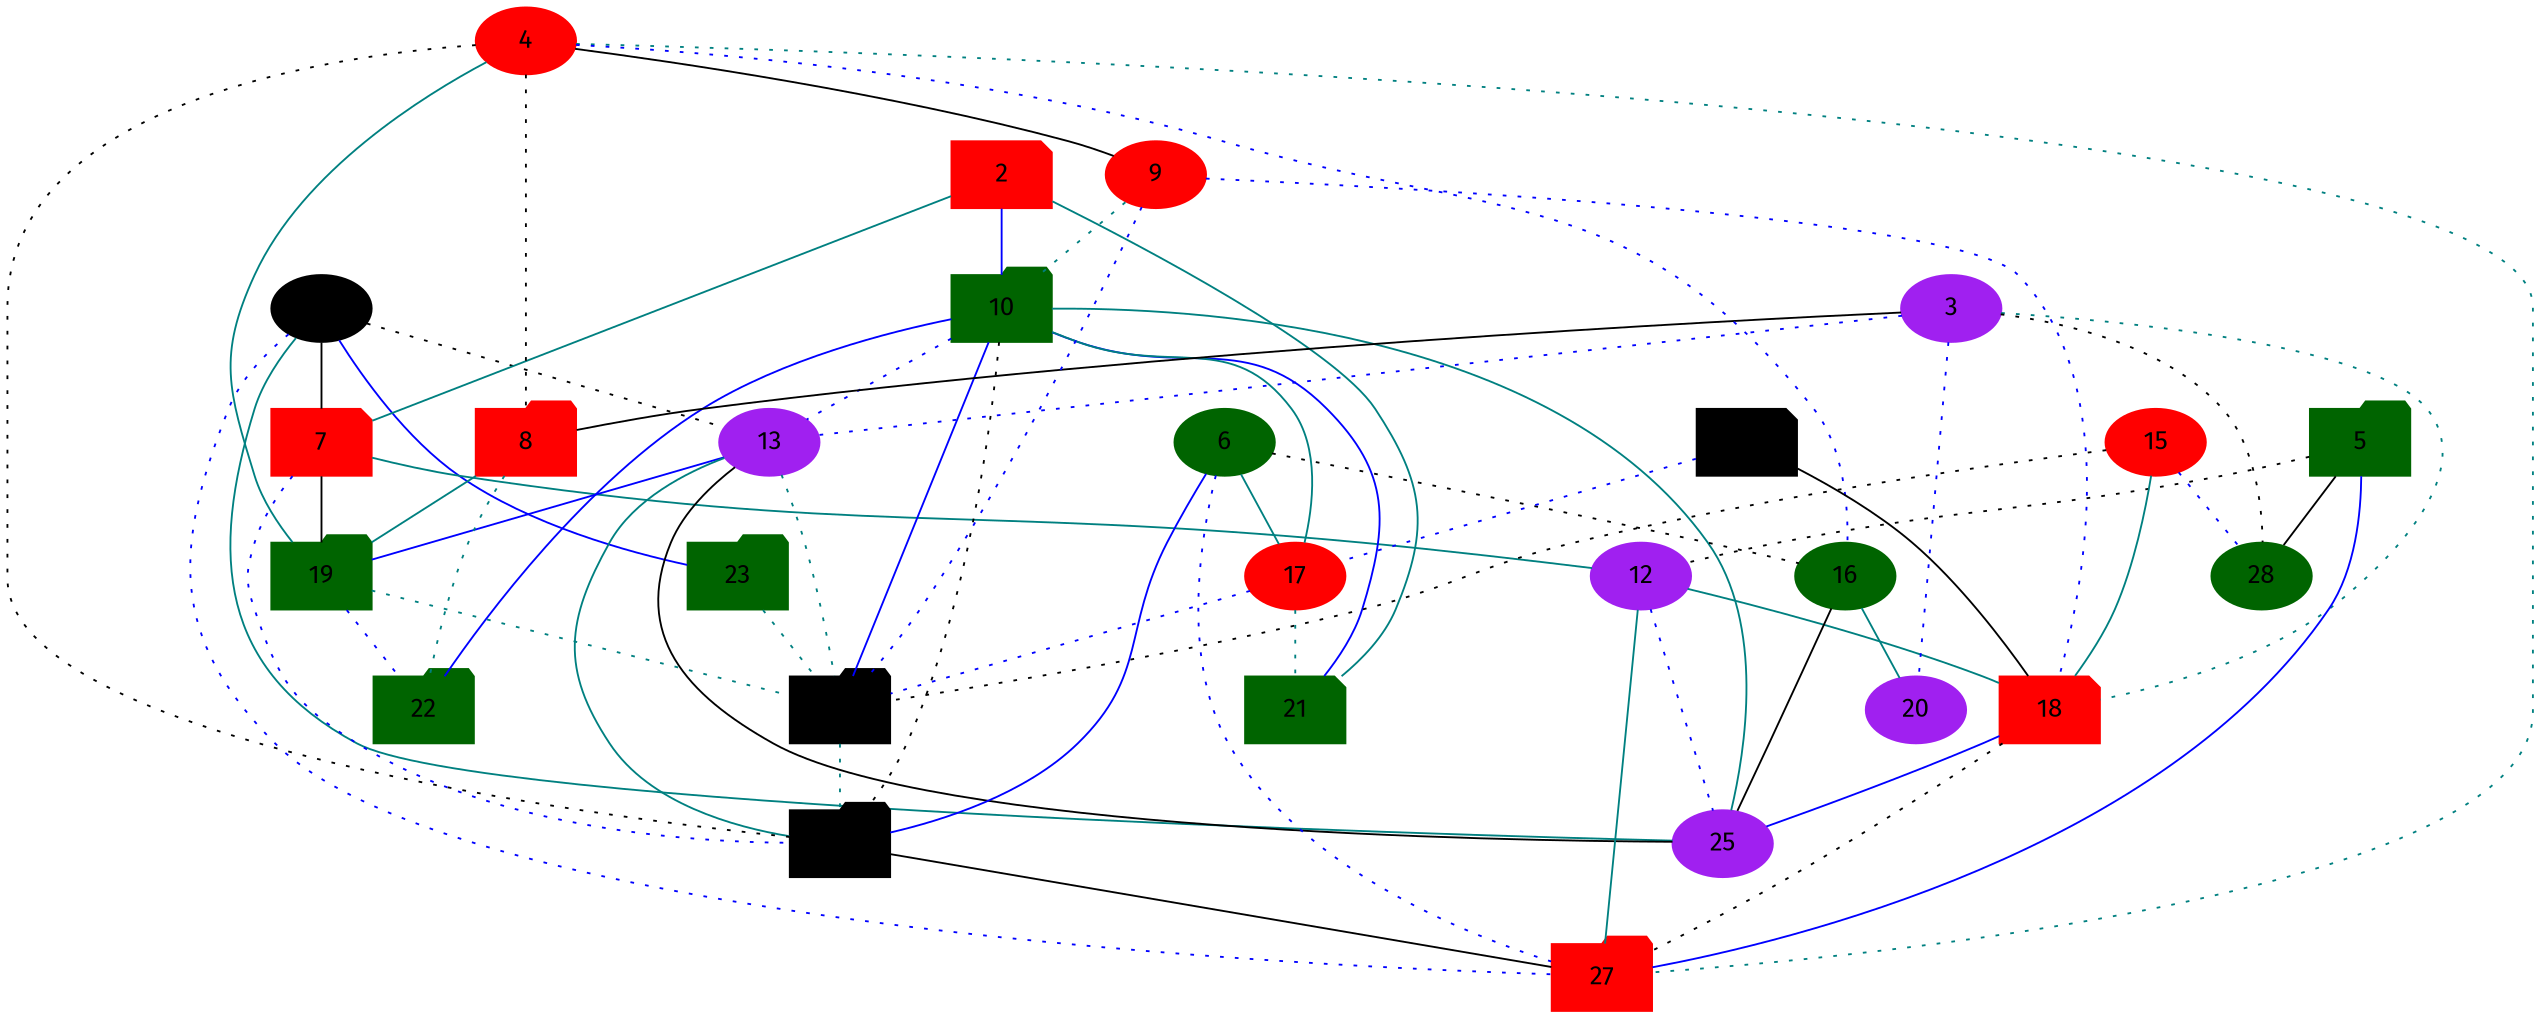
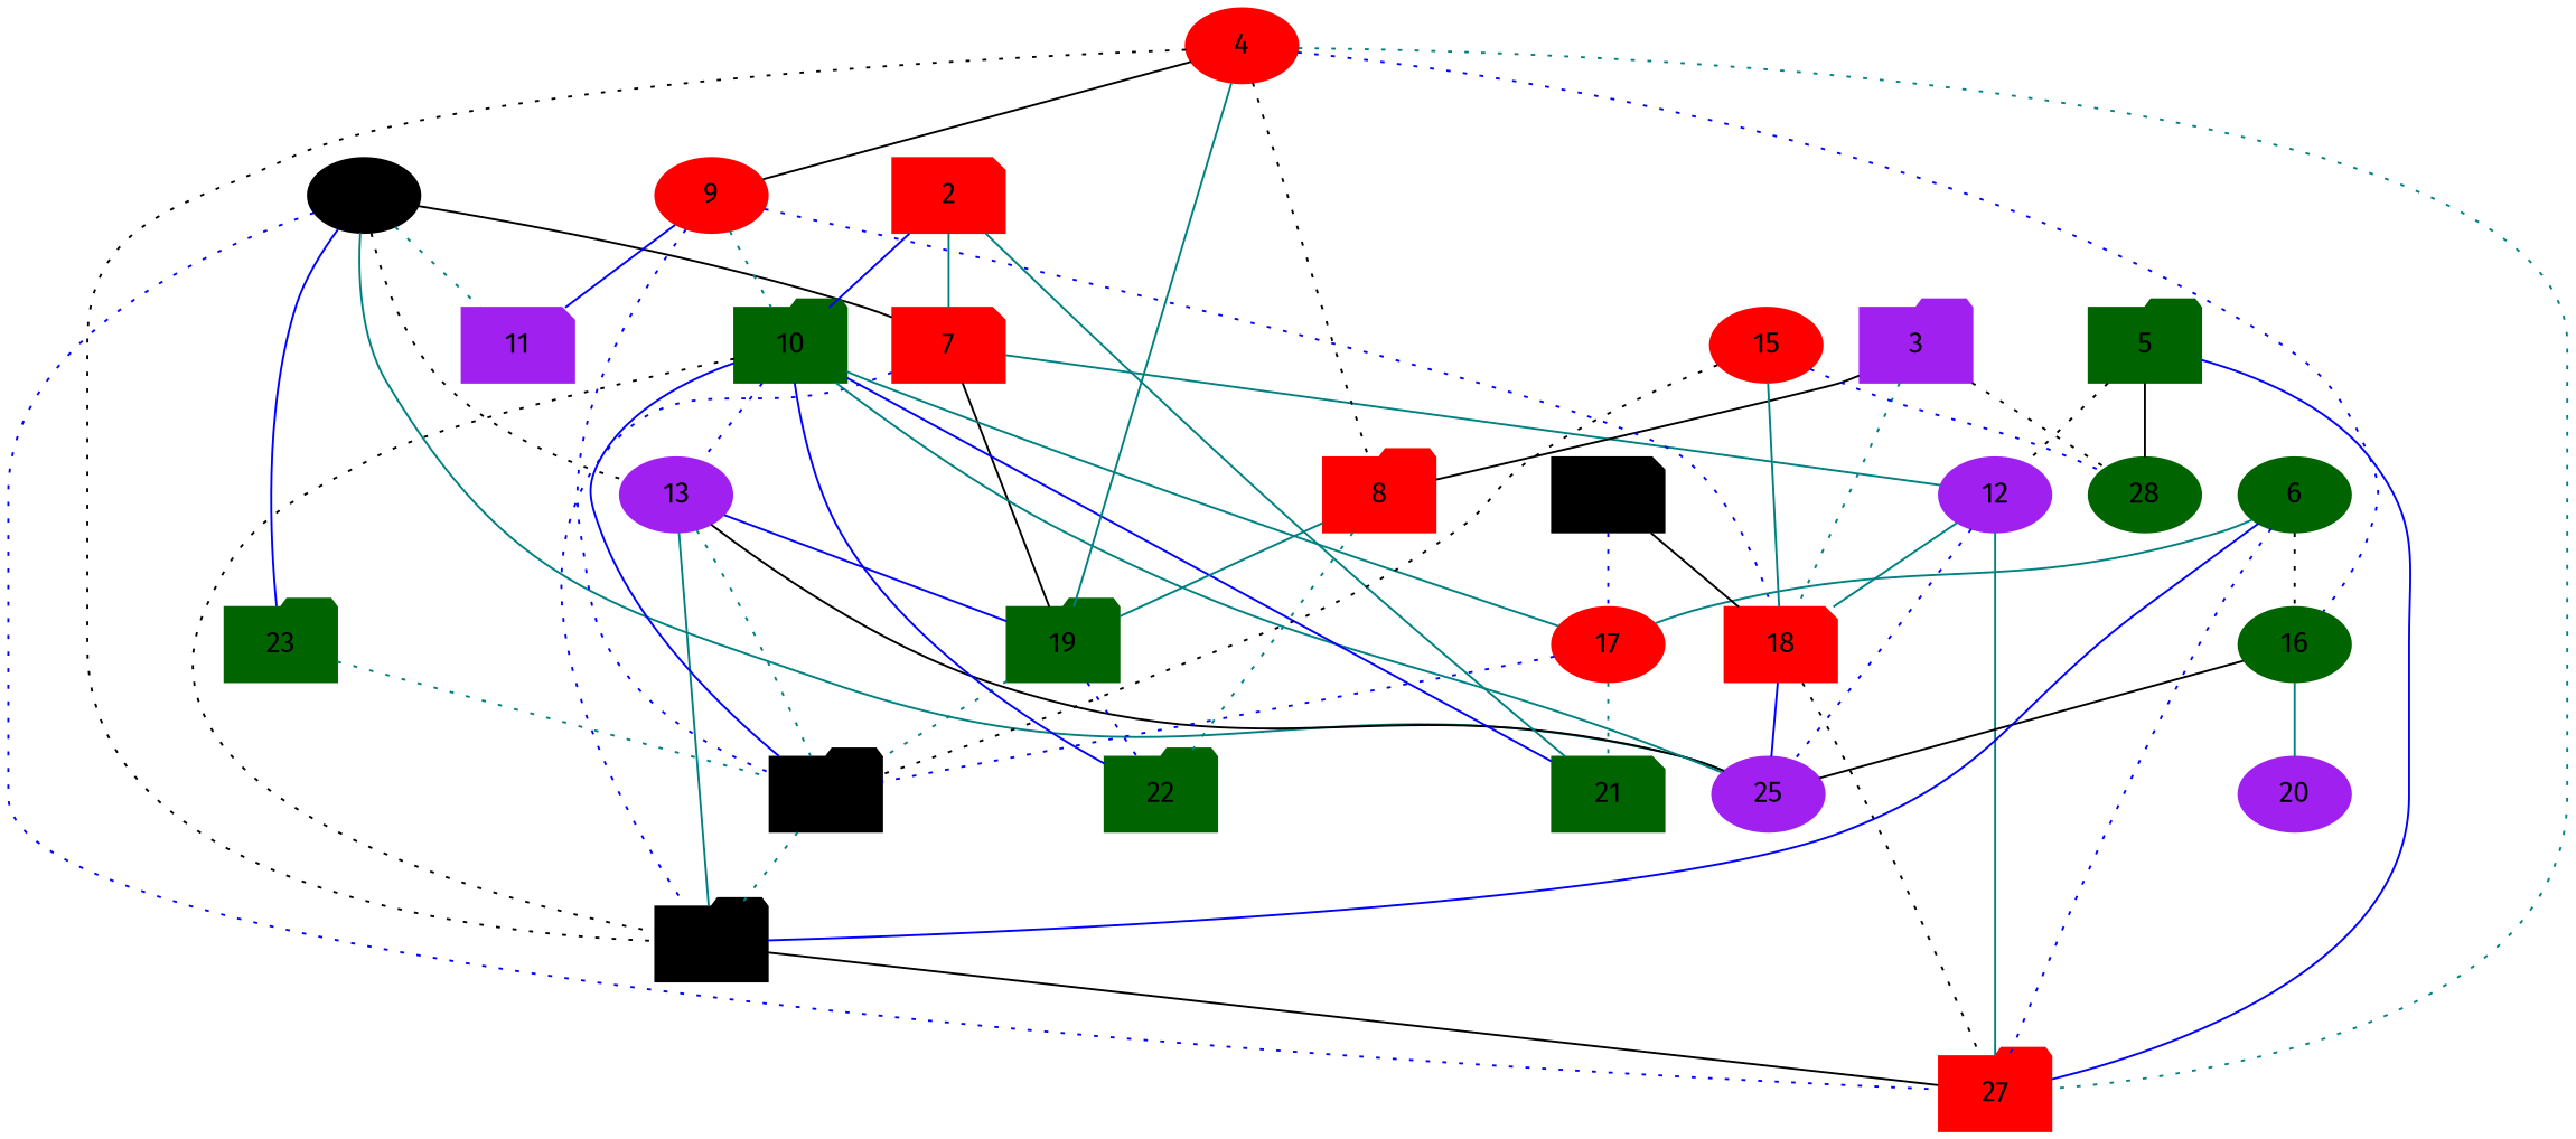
  graph {
    fontname="Fira Sans"
    node [color=red fontname="Fira Sans" shape=ellipse style=filled]
    edge [color=teal fontname="Fira Sans" style=solid weight=1.0]
    1 [color=black]
    7 [shape=note]
+   11 [color=purple shape=note]
    13 [color=purple]
    23 [color=darkgreen shape=folder]
    25 [color=purple]
    27 [shape=folder]
    19 [color=darkgreen shape=folder]
    26 [color=black shape=folder]
    12 [color=purple]
    24 [color=black shape=folder]
    2 [shape=note]
    10 [color=darkgreen shape=folder]
    21 [color=darkgreen shape=note]
    17
    22 [color=darkgreen shape=folder]
-   3 [color=purple]
+   3 [color=purple shape=folder]
    8 [shape=folder]
    18 [shape=note]
    20 [color=purple]
    28 [color=darkgreen]
    4
    9
    16 [color=darkgreen]
    5 [color=darkgreen shape=folder]
    6 [color=darkgreen]
    14 [color=black shape=note]
    15
    1 -- 7 [color=black]
+   1 -- 11 [style=dotted]
    1 -- 13 [color=black style=dotted]
    1 -- 23 [color=blue]
    1 -- 25
    1 -- 27 [color=blue style=dotted]
    7 -- 19 [color=black weight=2.0]
    7 -- 26 [color=blue style=dotted]
    7 -- 12
    13 -- 25 [color=black]
    13 -- 19 [color=blue]
    13 -- 26
    13 -- 24 [style=dotted weight=2.0]
    23 -- 24 [style=dotted weight=2.0]
    19 -- 24 [style=dotted weight=2.0]
    19 -- 22 [color=blue style=dotted]
    26 -- 27 [color=black]
    12 -- 25 [color=blue style=dotted]
    12 -- 27
    12 -- 18
    24 -- 26 [style=dotted weight=2.0]
    2 -- 7
    2 -- 10 [color=blue]
    2 -- 21
    10 -- 13 [color=blue style=dotted]
    10 -- 25
    10 -- 26 [color=black style=dotted]
    10 -- 24 [color=blue]
    10 -- 21 [color=blue]
    10 -- 17
    10 -- 22 [color=blue]
    17 -- 24 [color=blue style=dotted weight=2.0]
    17 -- 21 [style=dotted weight=3.0]
-   3 -- 13 [color=blue style=dotted]
    3 -- 8 [color=black]
    3 -- 18 [style=dotted]
-   3 -- 20 [color=blue style=dotted]
    3 -- 28 [color=black style=dotted]
    8 -- 19
    8 -- 22 [style=dotted weight=2.0]
    18 -- 25 [color=blue]
    18 -- 27 [color=black style=dotted]
    4 -- 27 [style=dotted]
    4 -- 19
    4 -- 26 [color=black style=dotted weight=2.0]
    4 -- 8 [color=black style=dotted weight=2.0]
    4 -- 9 [color=black]
    4 -- 16 [color=blue style=dotted]
+   9 -- 11 [color=blue weight=2.0]
    9 -- 24 [color=blue style=dotted]
    9 -- 10 [style=dotted]
    9 -- 18 [color=blue style=dotted]
    16 -- 25 [color=black]
    16 -- 20
    5 -- 27 [color=blue]
    5 -- 12 [color=black style=dotted]
    5 -- 28 [color=black]
    6 -- 27 [color=blue style=dotted]
    6 -- 26 [color=blue]
    6 -- 17 [weight=2.0]
    6 -- 16 [color=black style=dotted]
    14 -- 17 [color=blue style=dotted]
    14 -- 18 [color=black weight=2.0]
    15 -- 24 [color=black style=dotted]
    15 -- 18
    15 -- 28 [color=blue style=dotted]
  }
